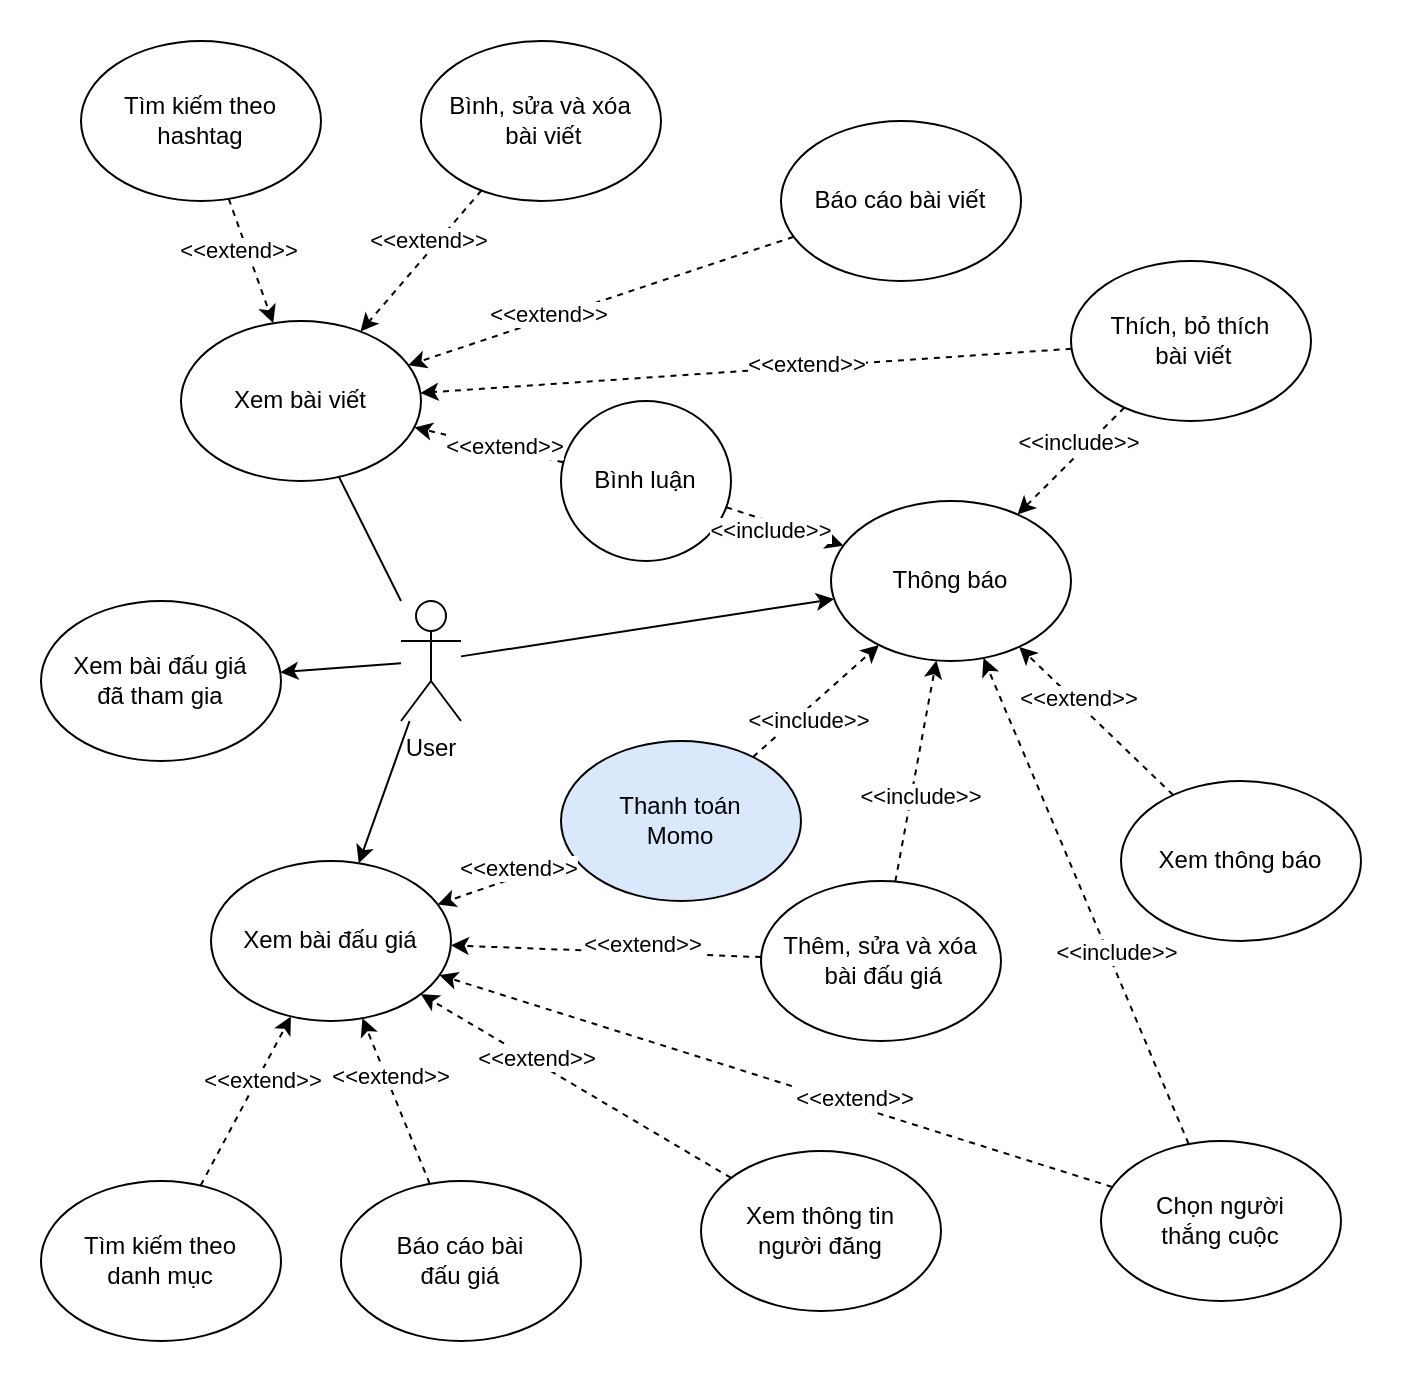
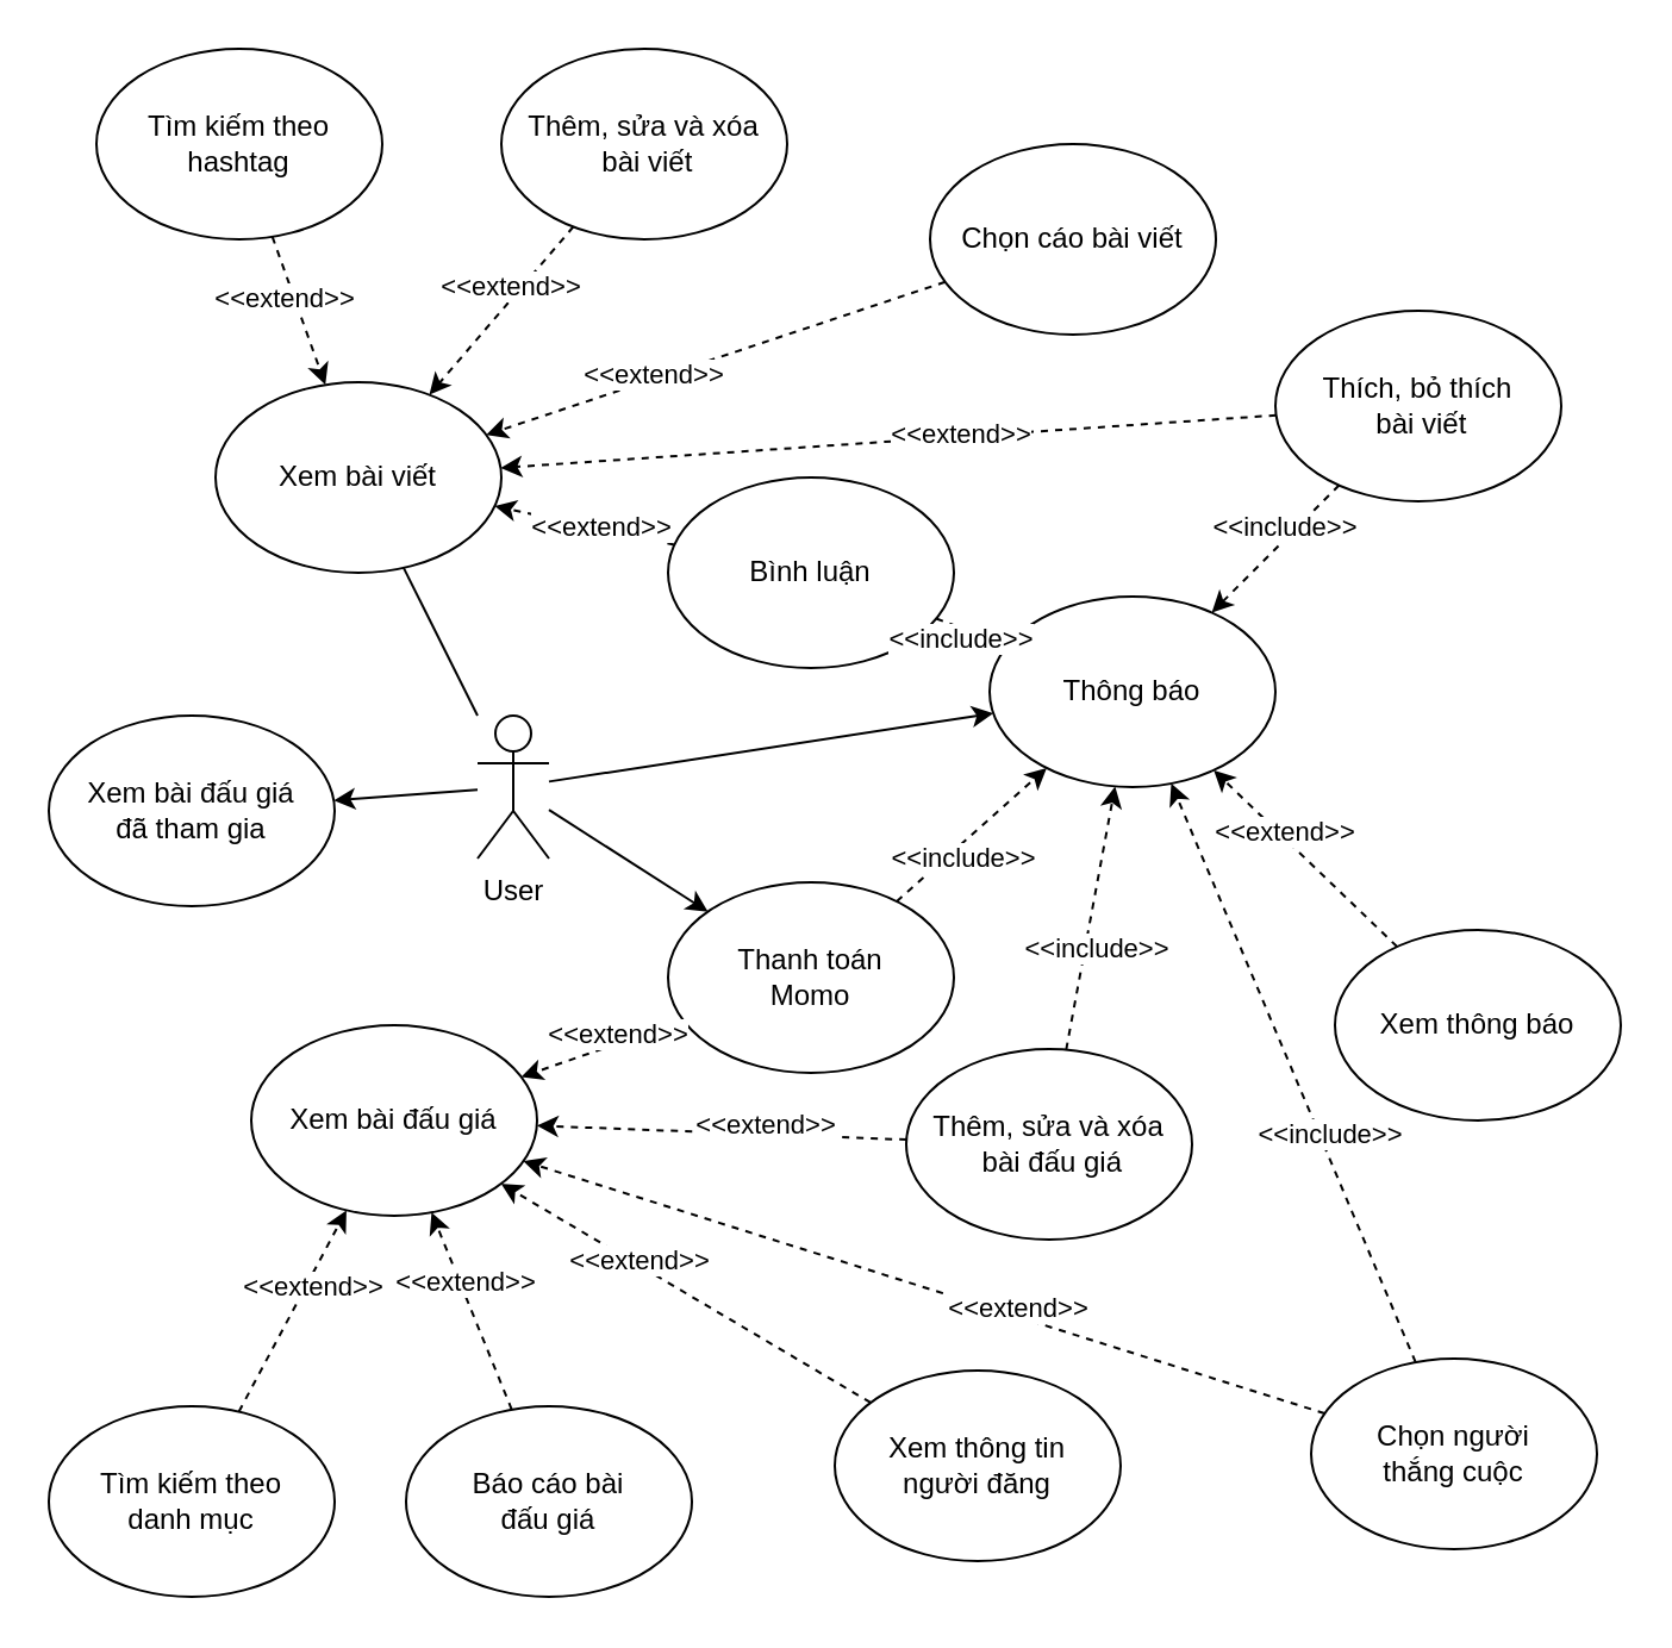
  <mxCell id="0" />
  <mxCell id="1" parent="0" />
  <mxCell id="2" style="edgeStyle=none;rounded=0;orthogonalLoop=1;jettySize=auto;html=1;" edge="1" parent="1" source="6" target="46"><mxGeometry relative="1" as="geometry" /></mxCell>
  <mxCell id="3" style="edgeStyle=none;rounded=0;orthogonalLoop=1;jettySize=auto;html=1;endArrow=none;" edge="1" parent="1" source="6" target="7"><mxGeometry relative="1" as="geometry" /></mxCell>
  <mxCell id="4" style="edgeStyle=none;rounded=0;orthogonalLoop=1;jettySize=auto;html=1;" edge="1" parent="1" source="6" target="39"><mxGeometry relative="1" as="geometry" /></mxCell>
- <mxCell id="5" style="edgeStyle=none;rounded=0;orthogonalLoop=1;jettySize=auto;html=1;" edge="1" parent="1" source="6" target="14"><mxGeometry relative="1" as="geometry" /></mxCell>
+ <mxCell id="5" style="edgeStyle=none;rounded=0;orthogonalLoop=1;jettySize=auto;html=1;" edge="1" parent="1" source="6" target="30"><mxGeometry relative="1" as="geometry" /></mxCell>
  <mxCell id="6" value="User" style="shape=umlActor;verticalLabelPosition=bottom;verticalAlign=top;html=1;outlineConnect=0;" vertex="1" parent="1"><mxGeometry x="200" y="300" width="30" height="60" as="geometry" /></mxCell>
  <mxCell id="7" value="Xem bài viết" style="ellipse;whiteSpace=wrap;html=1;" vertex="1" parent="1"><mxGeometry x="90" y="160" width="120" height="80" as="geometry" /></mxCell>
  <mxCell id="8" style="rounded=0;orthogonalLoop=1;jettySize=auto;html=1;dashed=1;" edge="1" parent="1" source="10" target="7"><mxGeometry relative="1" as="geometry" /></mxCell>
  <mxCell id="9" value="&amp;lt;&amp;lt;extend&amp;gt;&amp;gt;" style="edgeLabel;html=1;align=center;verticalAlign=middle;resizable=0;points=[];" vertex="1" connectable="0" parent="8"><mxGeometry x="-0.222" y="-4" relative="1" as="geometry"><mxPoint as="offset" /></mxGeometry></mxCell>
- <mxCell id="10" value="Bình, sửa và xóa&lt;br&gt;&amp;nbsp;bài viết" style="ellipse;whiteSpace=wrap;html=1;" vertex="1" parent="1"><mxGeometry x="210" y="20" width="120" height="80" as="geometry" /></mxCell>
+ <mxCell id="10" value="Thêm, sửa và xóa&lt;br&gt;&amp;nbsp;bài viết" style="ellipse;whiteSpace=wrap;html=1;" vertex="1" parent="1"><mxGeometry x="210" y="20" width="120" height="80" as="geometry" /></mxCell>
  <mxCell id="11" style="rounded=0;orthogonalLoop=1;jettySize=auto;html=1;dashed=1;" edge="1" parent="1" source="13" target="7"><mxGeometry relative="1" as="geometry" /></mxCell>
  <mxCell id="12" value="&amp;lt;&amp;lt;extend&amp;gt;&amp;gt;" style="edgeLabel;html=1;align=center;verticalAlign=middle;resizable=0;points=[];" vertex="1" connectable="0" parent="11"><mxGeometry x="0.271" y="-2" relative="1" as="geometry"><mxPoint as="offset" /></mxGeometry></mxCell>
- <mxCell id="13" value="Báo cáo bài viết" style="ellipse;whiteSpace=wrap;html=1;" vertex="1" parent="1"><mxGeometry x="390" y="60" width="120" height="80" as="geometry" /></mxCell>
+ <mxCell id="13" value="Chọn cáo bài viết" style="ellipse;whiteSpace=wrap;html=1;" vertex="1" parent="1"><mxGeometry x="390" y="60" width="120" height="80" as="geometry" /></mxCell>
  <mxCell id="14" value="Xem bài đấu giá" style="ellipse;whiteSpace=wrap;html=1;" vertex="1" parent="1"><mxGeometry x="105" y="430" width="120" height="80" as="geometry" /></mxCell>
  <mxCell id="15" style="rounded=0;orthogonalLoop=1;jettySize=auto;html=1;dashed=1;" edge="1" source="17" target="14" parent="1"><mxGeometry relative="1" as="geometry" /></mxCell>
  <mxCell id="16" value="&amp;lt;&amp;lt;extend&amp;gt;&amp;gt;" style="edgeLabel;html=1;align=center;verticalAlign=middle;resizable=0;points=[];" vertex="1" connectable="0" parent="15"><mxGeometry x="-0.222" y="-4" relative="1" as="geometry"><mxPoint as="offset" /></mxGeometry></mxCell>
  <mxCell id="17" value="Thêm, sửa và xóa&lt;br&gt;&amp;nbsp;bài đấu giá" style="ellipse;whiteSpace=wrap;html=1;" vertex="1" parent="1"><mxGeometry x="380" y="440" width="120" height="80" as="geometry" /></mxCell>
  <mxCell id="18" style="rounded=0;orthogonalLoop=1;jettySize=auto;html=1;dashed=1;" edge="1" source="20" target="14" parent="1"><mxGeometry relative="1" as="geometry" /></mxCell>
  <mxCell id="19" value="&amp;lt;&amp;lt;extend&amp;gt;&amp;gt;" style="edgeLabel;html=1;align=center;verticalAlign=middle;resizable=0;points=[];" vertex="1" connectable="0" parent="18"><mxGeometry x="0.271" y="-2" relative="1" as="geometry"><mxPoint as="offset" /></mxGeometry></mxCell>
  <mxCell id="20" value="Báo cáo bài &lt;br&gt;đấu giá" style="ellipse;whiteSpace=wrap;html=1;" vertex="1" parent="1"><mxGeometry x="170" y="590" width="120" height="80" as="geometry" /></mxCell>
  <mxCell id="21" style="edgeStyle=none;rounded=0;orthogonalLoop=1;jettySize=auto;html=1;dashed=1;" edge="1" parent="1" source="23" target="7"><mxGeometry relative="1" as="geometry" /></mxCell>
  <mxCell id="22" value="&amp;lt;&amp;lt;extend&amp;gt;&amp;gt;" style="edgeLabel;html=1;align=center;verticalAlign=middle;resizable=0;points=[];" vertex="1" connectable="0" parent="21"><mxGeometry x="-0.182" y="-1" relative="1" as="geometry"><mxPoint as="offset" /></mxGeometry></mxCell>
  <mxCell id="23" value="Thích, bỏ thích&lt;br&gt;&amp;nbsp;bài viết" style="ellipse;whiteSpace=wrap;html=1;" vertex="1" parent="1"><mxGeometry x="535" y="130" width="120" height="80" as="geometry" /></mxCell>
- <mxCell id="24" value="Bình luận" style="ellipse;whiteSpace=wrap;html=1;" vertex="1" parent="1"><mxGeometry x="280" y="200" width="85" height="80" as="geometry" /></mxCell>
+ <mxCell id="24" value="Bình luận" style="ellipse;whiteSpace=wrap;html=1;" vertex="1" parent="1"><mxGeometry x="280" y="200" width="120" height="80" as="geometry" /></mxCell>
  <mxCell id="25" style="edgeStyle=none;rounded=0;orthogonalLoop=1;jettySize=auto;html=1;dashed=1;" edge="1" parent="1" source="24" target="7"><mxGeometry relative="1" as="geometry"><mxPoint x="462.318" y="191.012" as="sourcePoint" /><mxPoint x="367.684" y="208.994" as="targetPoint" /></mxGeometry></mxCell>
  <mxCell id="26" value="&amp;lt;&amp;lt;extend&amp;gt;&amp;gt;" style="edgeLabel;html=1;align=center;verticalAlign=middle;resizable=0;points=[];" vertex="1" connectable="0" parent="25"><mxGeometry x="-0.182" y="-1" relative="1" as="geometry"><mxPoint as="offset" /></mxGeometry></mxCell>
  <mxCell id="27" style="rounded=0;orthogonalLoop=1;jettySize=auto;html=1;dashed=1;" edge="1" source="29" parent="1" target="14"><mxGeometry relative="1" as="geometry"><mxPoint x="150.003" y="520.004" as="targetPoint" /></mxGeometry></mxCell>
  <mxCell id="28" value="&amp;lt;&amp;lt;extend&amp;gt;&amp;gt;" style="edgeLabel;html=1;align=center;verticalAlign=middle;resizable=0;points=[];" vertex="1" connectable="0" parent="27"><mxGeometry x="-0.222" y="-4" relative="1" as="geometry"><mxPoint as="offset" /></mxGeometry></mxCell>
  <mxCell id="29" value="Chọn người&lt;br&gt;thắng cuộc" style="ellipse;whiteSpace=wrap;html=1;" vertex="1" parent="1"><mxGeometry x="550" y="570" width="120" height="80" as="geometry" /></mxCell>
- <mxCell id="30" value="Thanh toán&lt;br&gt;Momo" style="ellipse;whiteSpace=wrap;html=1;fillColor=#dae8fc;" vertex="1" parent="1"><mxGeometry x="280" y="370" width="120" height="80" as="geometry" /></mxCell>
+ <mxCell id="30" value="Thanh toán&lt;br&gt;Momo" style="ellipse;whiteSpace=wrap;html=1;" vertex="1" parent="1"><mxGeometry x="280" y="370" width="120" height="80" as="geometry" /></mxCell>
  <mxCell id="31" style="rounded=0;orthogonalLoop=1;jettySize=auto;html=1;dashed=1;" edge="1" source="30" parent="1" target="14"><mxGeometry relative="1" as="geometry"><mxPoint x="181.746" y="400" as="targetPoint" /></mxGeometry></mxCell>
  <mxCell id="32" value="&amp;lt;&amp;lt;extend&amp;gt;&amp;gt;" style="edgeLabel;html=1;align=center;verticalAlign=middle;resizable=0;points=[];" vertex="1" connectable="0" parent="31"><mxGeometry x="-0.222" y="-4" relative="1" as="geometry"><mxPoint as="offset" /></mxGeometry></mxCell>
  <mxCell id="33" value="Tìm kiếm theo&lt;br&gt;hashtag" style="ellipse;whiteSpace=wrap;html=1;" vertex="1" parent="1"><mxGeometry x="40" y="20" width="120" height="80" as="geometry" /></mxCell>
  <mxCell id="34" style="rounded=0;orthogonalLoop=1;jettySize=auto;html=1;dashed=1;" edge="1" source="33" parent="1" target="7"><mxGeometry relative="1" as="geometry"><mxPoint x="140" y="170" as="targetPoint" /></mxGeometry></mxCell>
  <mxCell id="35" value="&amp;lt;&amp;lt;extend&amp;gt;&amp;gt;" style="edgeLabel;html=1;align=center;verticalAlign=middle;resizable=0;points=[];" vertex="1" connectable="0" parent="34"><mxGeometry x="-0.222" y="-4" relative="1" as="geometry"><mxPoint as="offset" /></mxGeometry></mxCell>
  <mxCell id="36" value="Tìm kiếm theo&lt;br&gt;danh mục" style="ellipse;whiteSpace=wrap;html=1;" vertex="1" parent="1"><mxGeometry x="20" y="590" width="120" height="80" as="geometry" /></mxCell>
  <mxCell id="37" style="rounded=0;orthogonalLoop=1;jettySize=auto;html=1;dashed=1;" edge="1" parent="1" source="36" target="14"><mxGeometry relative="1" as="geometry"><mxPoint x="497.574" y="503.436" as="sourcePoint" /><mxPoint x="402.426" y="440.004" as="targetPoint" /></mxGeometry></mxCell>
  <mxCell id="38" value="&amp;lt;&amp;lt;extend&amp;gt;&amp;gt;" style="edgeLabel;html=1;align=center;verticalAlign=middle;resizable=0;points=[];" vertex="1" connectable="0" parent="37"><mxGeometry x="0.271" y="-2" relative="1" as="geometry"><mxPoint as="offset" /></mxGeometry></mxCell>
  <mxCell id="39" value="Thông báo" style="ellipse;whiteSpace=wrap;html=1;" vertex="1" parent="1"><mxGeometry x="415" y="250" width="120" height="80" as="geometry" /></mxCell>
  <mxCell id="40" value="Xem thông báo" style="ellipse;whiteSpace=wrap;html=1;" vertex="1" parent="1"><mxGeometry x="560" y="390" width="120" height="80" as="geometry" /></mxCell>
  <mxCell id="41" style="rounded=0;orthogonalLoop=1;jettySize=auto;html=1;dashed=1;" edge="1" parent="1" source="40" target="39"><mxGeometry relative="1" as="geometry"><mxPoint x="577.999" y="560.046" as="sourcePoint" /><mxPoint x="371.887" y="480.085" as="targetPoint" /></mxGeometry></mxCell>
  <mxCell id="42" value="&amp;lt;&amp;lt;extend&amp;gt;&amp;gt;" style="edgeLabel;html=1;align=center;verticalAlign=middle;resizable=0;points=[];" vertex="1" connectable="0" parent="41"><mxGeometry x="0.271" y="-2" relative="1" as="geometry"><mxPoint as="offset" /></mxGeometry></mxCell>
  <mxCell id="43" value="Xem thông tin&lt;br&gt;người đăng" style="ellipse;whiteSpace=wrap;html=1;" vertex="1" parent="1"><mxGeometry x="350" y="575" width="120" height="80" as="geometry" /></mxCell>
  <mxCell id="44" style="rounded=0;orthogonalLoop=1;jettySize=auto;html=1;dashed=1;" edge="1" parent="1" source="43" target="14"><mxGeometry relative="1" as="geometry"><mxPoint x="250.232" y="605.27" as="sourcePoint" /><mxPoint x="189.768" y="534.73" as="targetPoint" /></mxGeometry></mxCell>
  <mxCell id="45" value="&amp;lt;&amp;lt;extend&amp;gt;&amp;gt;" style="edgeLabel;html=1;align=center;verticalAlign=middle;resizable=0;points=[];" vertex="1" connectable="0" parent="44"><mxGeometry x="0.271" y="-2" relative="1" as="geometry"><mxPoint as="offset" /></mxGeometry></mxCell>
  <mxCell id="46" value="Xem bài đấu giá&lt;br&gt;đã tham gia" style="ellipse;whiteSpace=wrap;html=1;" vertex="1" parent="1"><mxGeometry x="20" y="300" width="120" height="80" as="geometry" /></mxCell>
  <mxCell id="47" style="rounded=0;orthogonalLoop=1;jettySize=auto;html=1;dashed=1;" edge="1" parent="1" source="29" target="39"><mxGeometry relative="1" as="geometry"><mxPoint x="587.32" y="788.587" as="sourcePoint" /><mxPoint x="312.682" y="710" as="targetPoint" /></mxGeometry></mxCell>
  <mxCell id="48" value="&amp;lt;&amp;lt;include&amp;gt;&amp;gt;" style="edgeLabel;html=1;align=center;verticalAlign=middle;resizable=0;points=[];" vertex="1" connectable="0" parent="47"><mxGeometry x="-0.222" y="-4" relative="1" as="geometry"><mxPoint as="offset" /></mxGeometry></mxCell>
  <mxCell id="49" style="rounded=0;orthogonalLoop=1;jettySize=auto;html=1;dashed=1;" edge="1" parent="1" source="23" target="39"><mxGeometry relative="1" as="geometry"><mxPoint x="586.805" y="551.884" as="sourcePoint" /><mxPoint x="503.315" y="378.091" as="targetPoint" /></mxGeometry></mxCell>
  <mxCell id="50" value="&amp;lt;&amp;lt;include&amp;gt;&amp;gt;" style="edgeLabel;html=1;align=center;verticalAlign=middle;resizable=0;points=[];" vertex="1" connectable="0" parent="49"><mxGeometry x="-0.222" y="-4" relative="1" as="geometry"><mxPoint as="offset" /></mxGeometry></mxCell>
  <mxCell id="51" style="rounded=0;orthogonalLoop=1;jettySize=auto;html=1;dashed=1;" edge="1" parent="1" source="24" target="39"><mxGeometry relative="1" as="geometry"><mxPoint x="517.417" y="239.11" as="sourcePoint" /><mxPoint x="497.397" y="300.863" as="targetPoint" /></mxGeometry></mxCell>
  <mxCell id="52" value="&amp;lt;&amp;lt;include&amp;gt;&amp;gt;" style="edgeLabel;html=1;align=center;verticalAlign=middle;resizable=0;points=[];" vertex="1" connectable="0" parent="51"><mxGeometry x="-0.222" y="-4" relative="1" as="geometry"><mxPoint as="offset" /></mxGeometry></mxCell>
  <mxCell id="53" style="rounded=0;orthogonalLoop=1;jettySize=auto;html=1;dashed=1;" edge="1" parent="1" source="30" target="39"><mxGeometry relative="1" as="geometry"><mxPoint x="397.31" y="294.601" as="sourcePoint" /><mxPoint x="437.557" y="315.513" as="targetPoint" /></mxGeometry></mxCell>
  <mxCell id="54" value="&amp;lt;&amp;lt;include&amp;gt;&amp;gt;" style="edgeLabel;html=1;align=center;verticalAlign=middle;resizable=0;points=[];" vertex="1" connectable="0" parent="53"><mxGeometry x="-0.222" y="-4" relative="1" as="geometry"><mxPoint as="offset" /></mxGeometry></mxCell>
  <mxCell id="55" style="rounded=0;orthogonalLoop=1;jettySize=auto;html=1;dashed=1;" edge="1" parent="1" source="17" target="39"><mxGeometry relative="1" as="geometry"><mxPoint x="394.857" y="393.434" as="sourcePoint" /><mxPoint x="440.187" y="366.598" as="targetPoint" /></mxGeometry></mxCell>
  <mxCell id="56" value="&amp;lt;&amp;lt;include&amp;gt;&amp;gt;" style="edgeLabel;html=1;align=center;verticalAlign=middle;resizable=0;points=[];" vertex="1" connectable="0" parent="55"><mxGeometry x="-0.222" y="-4" relative="1" as="geometry"><mxPoint as="offset" /></mxGeometry></mxCell>
